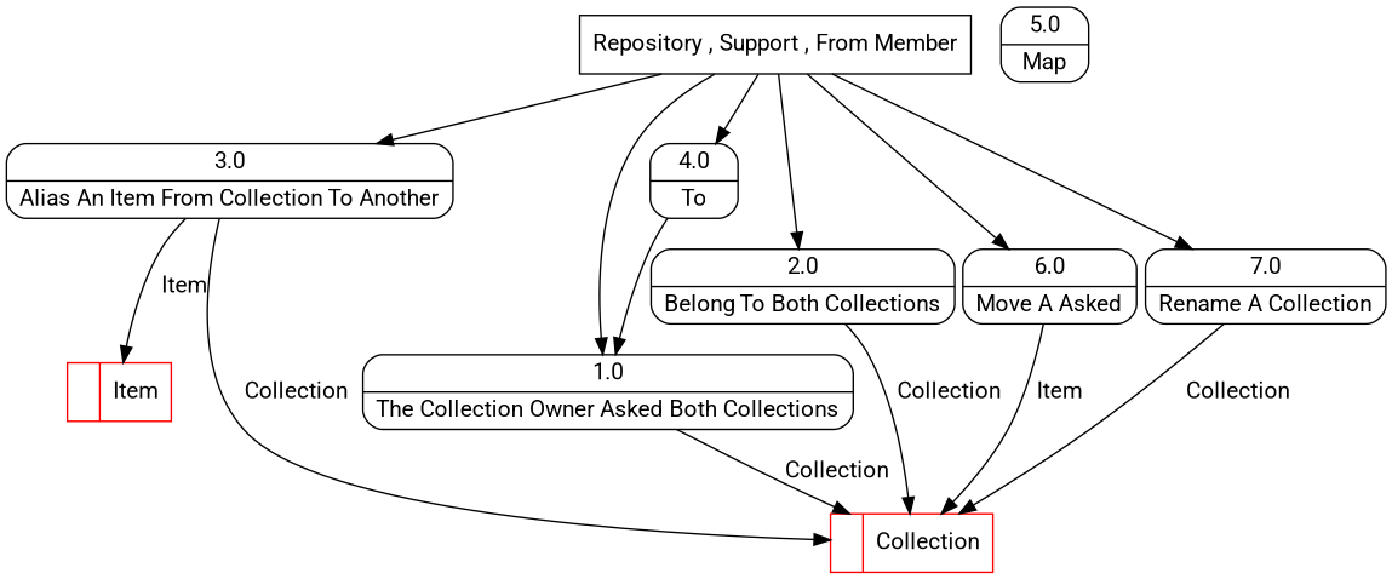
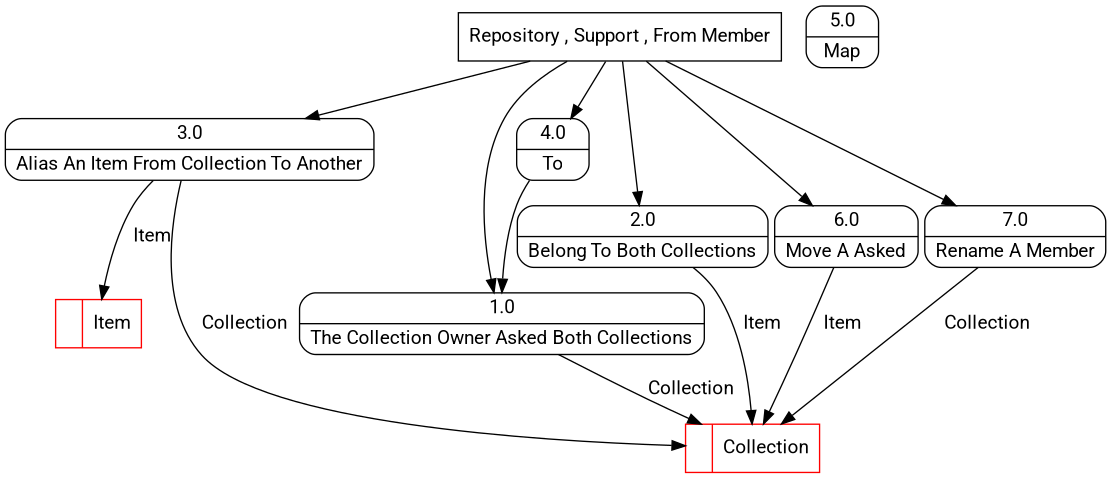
  digraph {
    fontname=Roboto
    node [fontname=Roboto shape=Mrecord]
    edge [fontname=Roboto]
    n1 [color=red label="<f0>  |<f1> Item " shape=record]
    n2 [color=red label="<f0>  |<f1> Collection " shape=record]
    n3 [label="Repository , Support , From Member" shape=box]
    n4 [label="{<f0> 1.0|<f1> The Collection Owner Asked Both Collections }"]
    n5 [label="{<f0> 2.0|<f1> Belong To Both Collections }"]
    n6 [label="{<f0> 3.0|<f1> Alias An Item From Collection To Another }"]
    n7 [label="{<f0> 4.0|<f1> To }"]
    n8 [label="{<f0> 6.0|<f1> Move A Asked }"]
-   n9 [label="{<f0> 7.0|<f1> Rename A Collection }"]
+   n9 [label="{<f0> 7.0|<f1> Rename A Member }"]
    n10 [label="{<f0> 5.0|<f1> Map }"]
    n3 -> n4
    n3 -> n5
    n3 -> n6
    n3 -> n7
    n3 -> n8
    n3 -> n9
    n4 -> n2 [label=Collection]
-   n5 -> n2 [label=Collection]
+   n5 -> n2 [label=Item]
    n6 -> n1 [label=Item]
    n6 -> n2 [label=Collection]
    n7 -> n4
    n8 -> n2 [label=Item]
    n9 -> n2 [label=Collection]
  }
